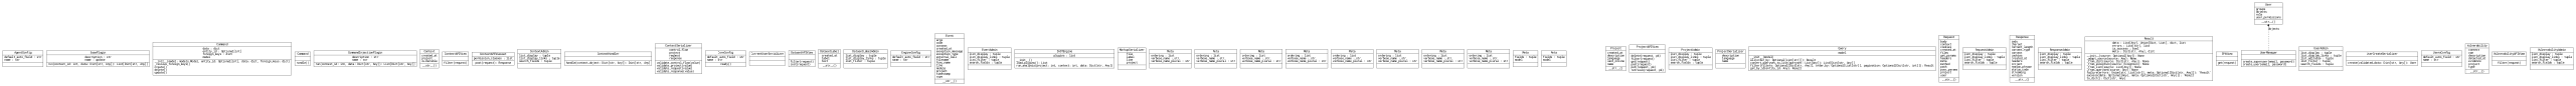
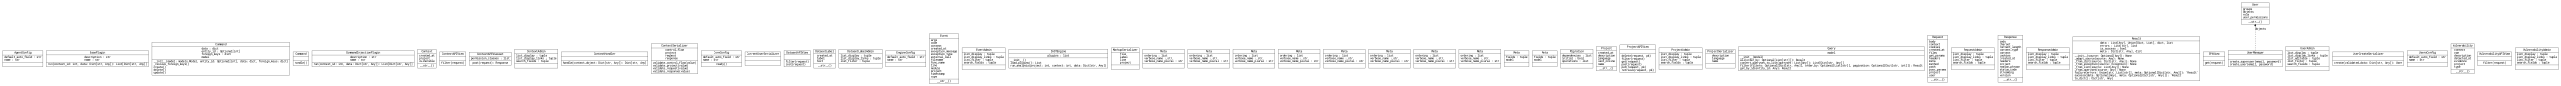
  digraph {
    rankdir=BT
    fontname="Roboto Mono"
    node [color=black fontcolor=black shape=record style=solid fontname="Roboto Mono"]
    n1 [label=<{AgentConfig|default_auto_field : str<br ALIGN="LEFT"/>name : str<br ALIGN="LEFT"/>|}>]
-   n2 [label=<{BasePlugin|description : str<br ALIGN="LEFT"/>name : update<br ALIGN="LEFT"/>|<I>run</I>(context_id: int, data: Dict[str, Any]): List[Dict[str, Any]]<br ALIGN="LEFT"/>}>]
+   n2 [label=<{BasePlugin|description : str<br ALIGN="LEFT"/>name : str<br ALIGN="LEFT"/>|<I>run</I>(context_id: int, data: Dict[str, Any]): List[Dict[str, Any]]<br ALIGN="LEFT"/>}>]
    n3 [label=<{Command|data : dict<br ALIGN="LEFT"/>entity_id : Optional[int]<br ALIGN="LEFT"/>foreign_keys : dict<br ALIGN="LEFT"/>model<br ALIGN="LEFT"/>|__init__(model: models.Model, entity_id: Optional[int], data: dict, foreign_keys: dict)<br ALIGN="LEFT"/>_resolve_foreign_keys()<br ALIGN="LEFT"/>create()<br ALIGN="LEFT"/>delete()<br ALIGN="LEFT"/>update()<br ALIGN="LEFT"/>}>]
    n4 [label=<{Command|<br ALIGN="LEFT"/>|handle()<br ALIGN="LEFT"/>}>]
    n5 [label=<{CommandInjectionPlugin|description : str<br ALIGN="LEFT"/>name : str<br ALIGN="LEFT"/>|run(context_id: int, data: Dict[str, Any]): List[Dict[str, Any]]<br ALIGN="LEFT"/>}>]
    n6 [label=<{Context|created_at<br ALIGN="LEFT"/>project<br ALIGN="LEFT"/>vulnerable<br ALIGN="LEFT"/>|__str__()<br ALIGN="LEFT"/>}>]
    n7 [label=<{ContextAPIView|<br ALIGN="LEFT"/>|filter(request)<br ALIGN="LEFT"/>}>]
    n8 [label=<{ContextAPIViewset|permission_classes : list<br ALIGN="LEFT"/>|post(request): Response<br ALIGN="LEFT"/>}>]
    n9 [label=<{ContextAdmin|list_display : tuple<br ALIGN="LEFT"/>list_display_links : tuple<br ALIGN="LEFT"/>search_fields : tuple<br ALIGN="LEFT"/>|}>]
    n10 [label=<{ContextHandler|<br ALIGN="LEFT"/>|handle(context_object: Dict[str, Any]): Dict[str, Any]<br ALIGN="LEFT"/>}>]
    n11 [label=<{ContextSerializer|control_flow<br ALIGN="LEFT"/>project<br ALIGN="LEFT"/>request<br ALIGN="LEFT"/>response<br ALIGN="LEFT"/>|validate_control_flow(value)<br ALIGN="LEFT"/>validate_project(value)<br ALIGN="LEFT"/>validate_request(value)<br ALIGN="LEFT"/>validate_response(value)<br ALIGN="LEFT"/>}>]
    n12 [label=<{CoreConfig|default_auto_field : str<br ALIGN="LEFT"/>name : str<br ALIGN="LEFT"/>|ready()<br ALIGN="LEFT"/>}>]
    n13 [label=<{CurrentUserSerializer|<br ALIGN="LEFT"/>|}>]
    n14 [label=<{DatasetAPIView|<br ALIGN="LEFT"/>|filter(request)<br ALIGN="LEFT"/>post(request)<br ALIGN="LEFT"/>}>]
    n15 [label=<{DatasetLabel|created_at<br ALIGN="LEFT"/>label<br ALIGN="LEFT"/>text<br ALIGN="LEFT"/>|__str__()<br ALIGN="LEFT"/>}>]
    n16 [label=<{DatasetLabelAdmin|list_display : tuple<br ALIGN="LEFT"/>list_display_links : tuple<br ALIGN="LEFT"/>list_filter : tuple<br ALIGN="LEFT"/>|}>]
    n17 [label=<{EngineConfig|default_auto_field : str<br ALIGN="LEFT"/>name : str<br ALIGN="LEFT"/>|}>]
    n18 [label=<{Event|args<br ALIGN="LEFT"/>code<br ALIGN="LEFT"/>context<br ALIGN="LEFT"/>created_at<br ALIGN="LEFT"/>exception_message<br ALIGN="LEFT"/>exception_type<br ALIGN="LEFT"/>external_call<br ALIGN="LEFT"/>filename<br ALIGN="LEFT"/>func_name<br ALIGN="LEFT"/>line<br ALIGN="LEFT"/>module<br ALIGN="LEFT"/>project<br ALIGN="LEFT"/>timestamp<br ALIGN="LEFT"/>type<br ALIGN="LEFT"/>|__str__()<br ALIGN="LEFT"/>}>]
    n19 [label=<{EventAdmin|list_display : tuple<br ALIGN="LEFT"/>list_display_links : tuple<br ALIGN="LEFT"/>list_filter : tuple<br ALIGN="LEFT"/>search_fields : tuple<br ALIGN="LEFT"/>|}>]
    n20 [label=<{IASTEngine|plugins : list<br ALIGN="LEFT"/>|__init__()<br ALIGN="LEFT"/>load_plugins(): List<br ALIGN="LEFT"/>run_analysis(project: int, context: int, data: Dict[str, Any])<br ALIGN="LEFT"/>}>]
    n21 [label=<{MarkupSerializer|file<br ALIGN="LEFT"/>label<br ALIGN="LEFT"/>line<br ALIGN="LEFT"/>project<br ALIGN="LEFT"/>|}>]
    n22 [label=<{Meta|ordering : list<br ALIGN="LEFT"/>verbose_name : str<br ALIGN="LEFT"/>verbose_name_plural : str<br ALIGN="LEFT"/>|}>]
    n23 [label=<{Meta|ordering : list<br ALIGN="LEFT"/>verbose_name : str<br ALIGN="LEFT"/>verbose_name_plural : str<br ALIGN="LEFT"/>|}>]
    n24 [label=<{Meta|ordering : list<br ALIGN="LEFT"/>verbose_name : str<br ALIGN="LEFT"/>verbose_name_plural : str<br ALIGN="LEFT"/>|}>]
    n25 [label=<{Meta|ordering : list<br ALIGN="LEFT"/>verbose_name : str<br ALIGN="LEFT"/>verbose_name_plural : str<br ALIGN="LEFT"/>|}>]
    n26 [label=<{Meta|ordering : list<br ALIGN="LEFT"/>verbose_name : str<br ALIGN="LEFT"/>verbose_name_plural : str<br ALIGN="LEFT"/>|}>]
    n27 [label=<{Meta|ordering : list<br ALIGN="LEFT"/>verbose_name : str<br ALIGN="LEFT"/>verbose_name_plural : str<br ALIGN="LEFT"/>|}>]
    n28 [label=<{Meta|ordering : list<br ALIGN="LEFT"/>verbose_name : str<br ALIGN="LEFT"/>verbose_name_plural : str<br ALIGN="LEFT"/>|}>]
    n29 [label=<{Meta|ordering : list<br ALIGN="LEFT"/>verbose_name : str<br ALIGN="LEFT"/>verbose_name_plural : str<br ALIGN="LEFT"/>|}>]
    n30 [label=<{Meta|fields : tuple<br ALIGN="LEFT"/>model<br ALIGN="LEFT"/>|}>]
    n31 [label=<{Meta|fields : tuple<br ALIGN="LEFT"/>model<br ALIGN="LEFT"/>|}>]
+   n32 [label=<{Migration|dependencies : list<br ALIGN="LEFT"/>initial : bool<br ALIGN="LEFT"/>operations : list<br ALIGN="LEFT"/>|}>]
    n33 [label=<{Project|created_at<br ALIGN="LEFT"/>description<br ALIGN="LEFT"/>language<br ALIGN="LEFT"/>last_online<br ALIGN="LEFT"/>name<br ALIGN="LEFT"/>|__str__()<br ALIGN="LEFT"/>}>]
    n34 [label=<{ProjectAPIView|<br ALIGN="LEFT"/>|delete(request, pk)<br ALIGN="LEFT"/>filter(request)<br ALIGN="LEFT"/>get(request)<br ALIGN="LEFT"/>post(request)<br ALIGN="LEFT"/>put(request, pk)<br ALIGN="LEFT"/>retrieve(request, pk)<br ALIGN="LEFT"/>}>]
    n35 [label=<{ProjectAdmin|list_display : tuple<br ALIGN="LEFT"/>list_display_links : tuple<br ALIGN="LEFT"/>list_filter : tuple<br ALIGN="LEFT"/>search_fields : tuple<br ALIGN="LEFT"/>|}>]
    n36 [label=<{ProjectSerializer|description<br ALIGN="LEFT"/>language<br ALIGN="LEFT"/>name<br ALIGN="LEFT"/>|}>]
    n37 [label=<{Query|model<br ALIGN="LEFT"/>|__init__(model)<br ALIGN="LEFT"/>all(order_by: Optional[List[str]]): Result<br ALIGN="LEFT"/>convert_queryset_to_list(queryset: List[Any]): List[Dict[str, Any]]<br ALIGN="LEFT"/>filter(filters: Optional[Dict[str, Any]], order_by: Optional[List[str]], pagination: Optional[Dict[str, int]]): Result<br ALIGN="LEFT"/>get_by_id(entity_id: Any): Result<br ALIGN="LEFT"/>}>]
    n38 [label=<{Request|body<br ALIGN="LEFT"/>context<br ALIGN="LEFT"/>cookies<br ALIGN="LEFT"/>created_at<br ALIGN="LEFT"/>files<br ALIGN="LEFT"/>get_params<br ALIGN="LEFT"/>headers<br ALIGN="LEFT"/>meta<br ALIGN="LEFT"/>method<br ALIGN="LEFT"/>path<br ALIGN="LEFT"/>post_params<br ALIGN="LEFT"/>project<br ALIGN="LEFT"/>user<br ALIGN="LEFT"/>|__str__()<br ALIGN="LEFT"/>}>]
    n39 [label=<{RequestAdmin|list_display : tuple<br ALIGN="LEFT"/>list_display_links : tuple<br ALIGN="LEFT"/>list_filter : tuple<br ALIGN="LEFT"/>search_fields : tuple<br ALIGN="LEFT"/>|}>]
    n40 [label=<{Response|body<br ALIGN="LEFT"/>charset<br ALIGN="LEFT"/>content_length<br ALIGN="LEFT"/>content_type<br ALIGN="LEFT"/>context<br ALIGN="LEFT"/>cookies<br ALIGN="LEFT"/>created_at<br ALIGN="LEFT"/>headers<br ALIGN="LEFT"/>project<br ALIGN="LEFT"/>reason_phrase<br ALIGN="LEFT"/>status_code<br ALIGN="LEFT"/>streaming<br ALIGN="LEFT"/>version<br ALIGN="LEFT"/>|__str__()<br ALIGN="LEFT"/>}>]
    n41 [label=<{ResponseAdmin|list_display : tuple<br ALIGN="LEFT"/>list_display_links : tuple<br ALIGN="LEFT"/>list_filter : tuple<br ALIGN="LEFT"/>search_fields : tuple<br ALIGN="LEFT"/>|}>]
    n42 [label=<{Result|data : List[Any], Union[Dict, List], dict, list<br ALIGN="LEFT"/>errors : List[str], list<br ALIGN="LEFT"/>is_success : bool<br ALIGN="LEFT"/>meta : Dict[str, Any], dict<br ALIGN="LEFT"/>|__init__(source: Optional[Any]): None<br ALIGN="LEFT"/>_adapt_source(source: Any): None<br ALIGN="LEFT"/>_from_dict(source: Dict[str, Any]): None<br ALIGN="LEFT"/>_from_exception(source: Exception): None<br ALIGN="LEFT"/>_from_list(source: List[Any]): None<br ALIGN="LEFT"/>_from_queryset(source: Any): None<br ALIGN="LEFT"/>failure(errors: Union[str, List[str]], meta: Optional[Dict[str, Any]]): 'Result'<br ALIGN="LEFT"/>success(data: Optional[Any], meta: Optional[Dict[str, Any]]): 'Result'<br ALIGN="LEFT"/>to_dict(): Dict[str, Any]<br ALIGN="LEFT"/>}>]
    n43 [label=<{SPAView|<br ALIGN="LEFT"/>|get(request)<br ALIGN="LEFT"/>}>]
    n44 [label=<{User|groups<br ALIGN="LEFT"/>objects<br ALIGN="LEFT"/>role<br ALIGN="LEFT"/>user_permissions<br ALIGN="LEFT"/>|__str__()<br ALIGN="LEFT"/>}>]
    n45 [label=<{UserAdmin|list_display : tuple<br ALIGN="LEFT"/>list_display_links : tuple<br ALIGN="LEFT"/>list_editable : tuple<br ALIGN="LEFT"/>list_filter : tuple<br ALIGN="LEFT"/>search_fields : tuple<br ALIGN="LEFT"/>|}>]
    n46 [label=<{UserCreateSerializer|<br ALIGN="LEFT"/>|create(validated_data: Dict[str, Any]): User<br ALIGN="LEFT"/>}>]
    n47 [label=<{UserManager|<br ALIGN="LEFT"/>|create_superuser(email, password)<br ALIGN="LEFT"/>create_user(email, password)<br ALIGN="LEFT"/>}>]
    n48 [label=<{UsersConfig|default_auto_field : str<br ALIGN="LEFT"/>name : str<br ALIGN="LEFT"/>|}>]
    n49 [label=<{Vulnerability|context<br ALIGN="LEFT"/>cwe<br ALIGN="LEFT"/>description<br ALIGN="LEFT"/>detected_at<br ALIGN="LEFT"/>evidence<br ALIGN="LEFT"/>project<br ALIGN="LEFT"/>type<br ALIGN="LEFT"/>|__str__()<br ALIGN="LEFT"/>}>]
    n50 [label=<{VulnerabilityAPIView|<br ALIGN="LEFT"/>|filter(request)<br ALIGN="LEFT"/>}>]
    n51 [label=<{VulnerabilityAdmin|list_display : tuple<br ALIGN="LEFT"/>list_display_links : tuple<br ALIGN="LEFT"/>list_filter : tuple<br ALIGN="LEFT"/>search_fields : tuple<br ALIGN="LEFT"/>|}>]
    n47 -> n44 [arrowhead=diamond arrowtail=none fontcolor=black label=objects style=dashed fontname="Roboto Mono"]
  }
